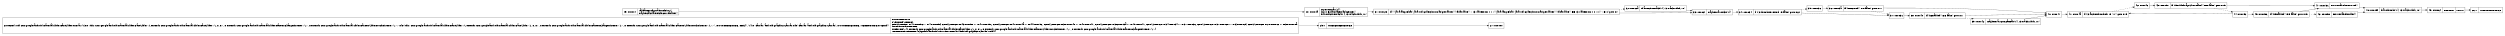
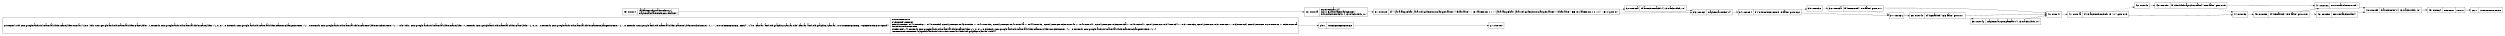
  digraph {
    rankdir=LR
    node [shape=record]
    n1 [label="{25\:\ ?|MTH_ENTER_BLOCK\l}"]
    n2 [label="{27\:\ 0x0000}"]
    n3 [label="{29\:\ 0x0004|validateConfigurationIfDirty()\lmaybeCalculateTicksCoordinates()\l}"]
    n4 [label="{30\:\ 0x000a|super.onDraw(r4)\lint r0 = calculateTrackCenter()\ldrawInactiveTrack(r4, r3.trackWidth, r0)\l}"]
    n5 [label="{31\:\ 0x0028|if ((((java.lang.Float) java.util.Collections.max(getValues())).floatValue() \> r3.valueFrom ? 1 : (((java.lang.Float) java.util.Collections.max(getValues())).floatValue() == r3.valueFrom ? 0 : \-1)) \<= 0) goto L7\l}"]
    n6 [label="{32\:\ 0x002a|drawActiveTrack(r4, r3.trackWidth, r0)\l}"]
    n7 [label="{33\:\ 0x002f|maybeDrawTicks(r4)\l}"]
    n8 [label="{34\:\ 0x0034|if (r3.thumbIsPressed != false) goto L22\l}"]
    n9 [label="{35\:\ 0x0036}"]
    n10 [label="{37\:\ 0x003c}"]
    n11 [label="{36\:\ 0x003a|if (isFocused() == false) goto L11\l}"]
    n12 [label="{38\:\ 0x0040|if (isEnabled() == false) goto L11\l}"]
    n13 [label="{40\:\ 0x0047}"]
    n14 [label="{41\:\ 0x004a|if (r3.activeThumbIdx != (\-1)) goto L19\l}"]
    n15 [label="{42\:\ 0x004c}"]
    n16 [label="{44\:\ 0x0052}"]
    n17 [label="{43\:\ 0x0050|if (shouldAlwaysShowLabel() == false) goto L15\l}"]
    n18 [label="{45\:\ 0x0056|if (isEnabled() == false) goto L15\l}"]
    n19 [label="{47\:\ 0x005c|ensureLabelsRemoved()\l}"]
    n20 [label="{48\:\ 0x005f|drawThumbs(r4, r3.trackWidth, r0)\l}"]
    n21 [label="{49\:\ 0x0064|RETURN\l|return\l}"]
    n22 [label="{26\:\ ?|MTH_EXIT_BLOCK\l}"]
    n23 [label="{46\:\ 0x0058|ensureLabelsAdded()\l}"]
    n24 [label="{39\:\ 0x0042|maybeDrawCompatHalo(r4, r3.trackWidth, r0)\l}"]
    n25 [label="{protected void com.google.android.material.slider.BaseSlider.onDraw((r3v0 'this' com.google.android.material.slider.BaseSlider\<S extends com.google.android.material.slider.BaseSlider\<S, L, T\>, L extends com.google.android.material.slider.BaseOnChangeListener\<S\>, T extends com.google.android.material.slider.BaseOnSliderTouchListener\<S\>\> A[D('this' com.google.android.material.slider.BaseSlider\<S extends com.google.android.material.slider.BaseSlider\<S, L, T\>, L extends com.google.android.material.slider.BaseOnChangeListener\<S\>, T extends com.google.android.material.slider.BaseOnSliderTouchListener\<S\>\>), IMMUTABLE_TYPE, THIS]), (r4v0 'canvas' android.graphics.Canvas A[D('canvas' android.graphics.Canvas), IMMUTABLE_TYPE, METHOD_ARGUMENT]))  | DONT_RENAME\lUSE_LINES_HINTS\lCROSS_EDGE: B:47:0x005c \-\> B:48:0x005f, CROSS_EDGE: B:43:0x0050 \-\> B:47:0x005c, CROSS_EDGE: B:41:0x004a \-\> B:44:0x0052, CROSS_EDGE: B:38:0x0040 \-\> B:40:0x0047, CROSS_EDGE: B:36:0x003a \-\> B:40:0x0047, CROSS_EDGE: B:34:0x0034 \-\> B:37:0x003c, CROSS_EDGE: B:31:0x0028 \-\> B:33:0x002f, CROSS_EDGE: B:28:0x0002 \-\> B:30:0x000a\lINLINE_NOT_NEEDED\lTYPE_VARS: [S extends com.google.android.material.slider.BaseSlider\<S, L, T\>, T extends com.google.android.material.slider.BaseOnSliderTouchListener\<S\>, L extends com.google.android.material.slider.BaseOnChangeListener\<S\>]\lMETHOD_OVERRIDE: [ClspMth\{android.view.View.onDraw(android.graphics.Canvas):void\}]\l}"]
    n1 -> n2
    n3 -> n4
    n4 -> n5
    n5 -> n6 [style=dashed]
    n5 -> n7
    n6 -> n7
    n7 -> n8
    n8 -> n9 [style=dashed]
    n8 -> n10
    n9 -> n11
    n10 -> n12
    n11 -> n10 [style=dashed]
    n11 -> n13
    n12 -> n13
    n12 -> n24 [style=dashed]
    n13 -> n14
    n14 -> n15 [style=dashed]
-   n16 -> n14
+   n14 -> n16
    n15 -> n17
    n16 -> n18
    n17 -> n16 [style=dashed]
    n17 -> n19
    n18 -> n19
    n18 -> n23 [style=dashed]
    n19 -> n20
    n20 -> n21
    n21 -> n22
    n23 -> n20
    n24 -> n13
    n25 -> n1
  }
